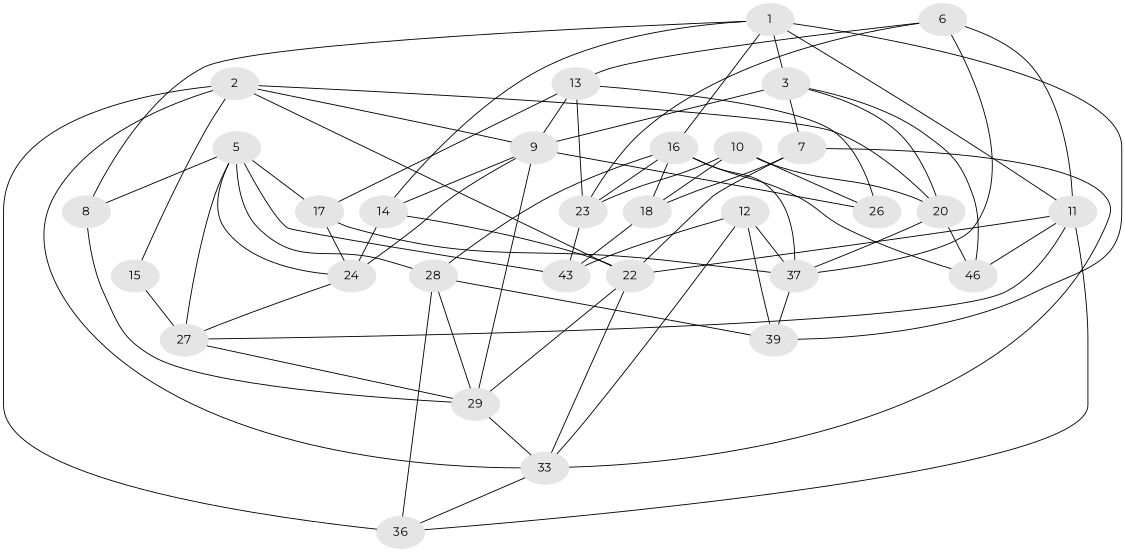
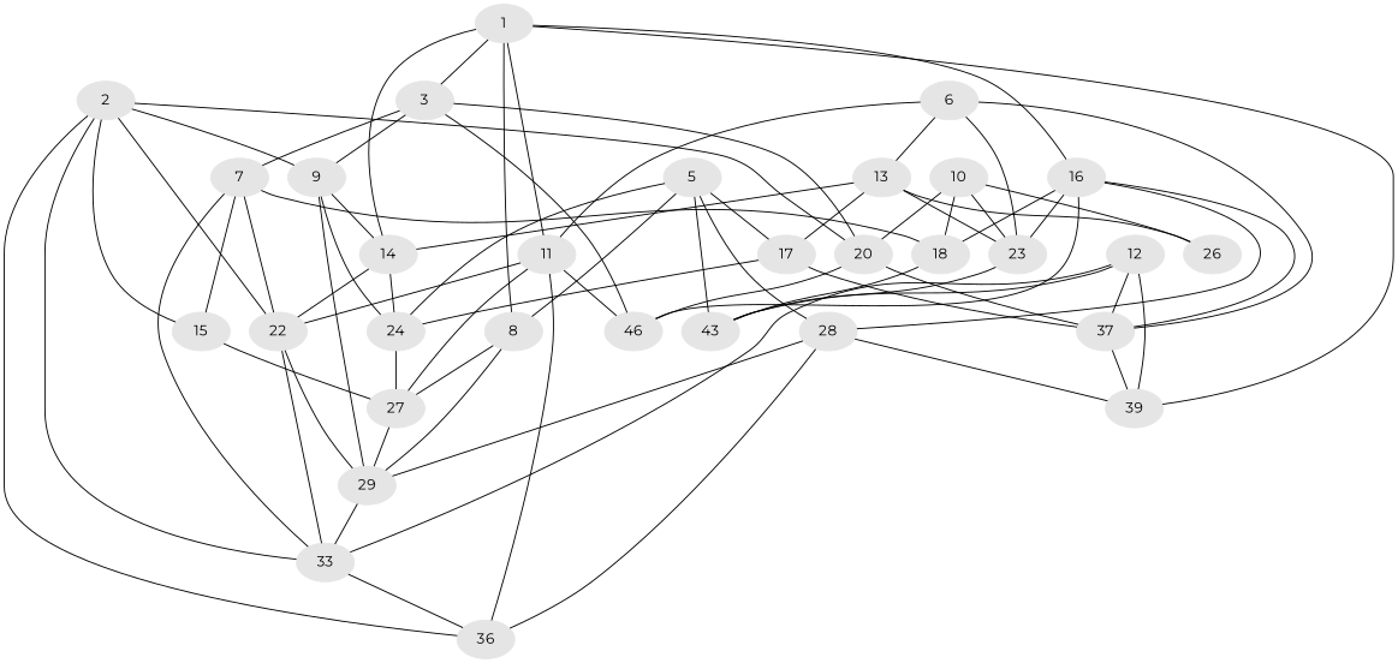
  graph {
    fontname=Montserrat
    node [color=gray90 fontname=Montserrat style=filled]
    edge [fontname=Montserrat]
    1 [super="+41"]
    3 [super="+4"]
    8
    11 [super="+25"]
    14 [super="+35"]
    16 [super="+30"]
    39
    9 [super="+48"]
    20 [super="+31"]
    7 [super="+38"]
    46
    27 [super="+49"]
    29 [super="+42"]
    22 [super="+32"]
    36
    24 [super="+44"]
    28 [super="+47"]
    23 [super="+40"]
    37 [super="+51"]
    18
    2 [super="+21"]
    15
    33 [super="+34"]
    26
    5 [super="+19"]
    17
    43
    6
    13 [super="+45"]
    10 [super="+50"]
    12
    1 -- 3
    1 -- 8
    1 -- 11
    1 -- 14
    1 -- 16
    1 -- 39
    3 -- 9 [weight=2]
    3 -- 20
    3 -- 7
    3 -- 46
-   5 -- 27
+   8 -- 27
    8 -- 29
    11 -- 46
    11 -- 27
    11 -- 22
    11 -- 36
    14 -- 22
    14 -- 24 [weight=2]
    16 -- 46
    16 -- 28
    16 -- 23
    16 -- 37
    16 -- 18
    9 -- 14
    9 -- 29
    9 -- 24
-   9 -- 26
    20 -- 46
    20 -- 37
    7 -- 22
    7 -- 18
+   7 -- 15
    7 -- 33
    27 -- 29
    29 -- 33
    22 -- 29
    22 -- 33
    24 -- 27
    28 -- 39
    28 -- 29
    28 -- 36
    23 -- 43
    37 -- 39
    18 -- 43
    2 -- 9
    2 -- 20
    2 -- 22
    2 -- 36
    2 -- 15
    2 -- 33
    15 -- 27 [weight=2]
    33 -- 36
    5 -- 8
    5 -- 24
    5 -- 28 [weight=2]
    5 -- 17
    5 -- 43
    17 -- 24
    17 -- 37
    6 -- 11
    6 -- 23
    6 -- 37
    6 -- 13
-   13 -- 9
+   13 -- 14
    13 -- 23 [weight=2]
    13 -- 26
    13 -- 17
    10 -- 20 [weight=2]
    10 -- 23
    10 -- 18
    10 -- 26 [weight=2]
    12 -- 39
    12 -- 37
    12 -- 33
    12 -- 43
  }
